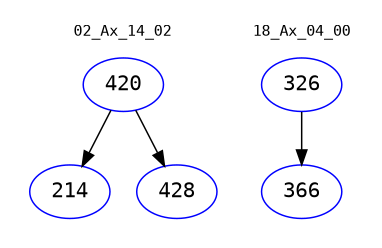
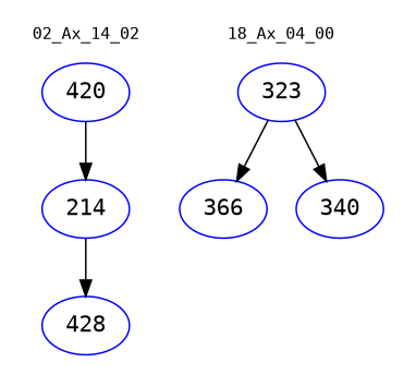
  digraph {
    fontname="DejaVu Sans Mono"
    node [color=blue fontname="DejaVu Sans Mono"]
    edge [color=black fontname="DejaVu Sans Mono"]
    n1 [label=420]
    n2 [label=214]
    n3 [label=428]
-   n4 [label=326]
+   n4 [label=323]
    n5 [label=366]
+   n6 [label=340]
    subgraph cluster_1 {
      color=white
      fontsize=10
      label="02_Ax_14_02"
      n1
      n2
      n3
    }
    subgraph cluster_2 {
      color=white
      fontsize=10
      label="18_Ax_04_00"
      n4
      n5
+     n6
    }
    n1 -> n2
-   n1 -> n3
+   n2 -> n3
    n4 -> n5
+   n4 -> n6
  }
